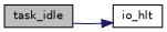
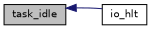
  digraph {
    rankdir=LR
    node [color=black fontname=Helvetica fontsize=10 shape=record style=filled]
    n1 [fillcolor=grey75 fontcolor=black height=0.2 label=task_idle width=0.4]
    n2 [fillcolor=white height=0.2 label=io_hlt width=0.4]
-   n1 -> n2 [color=midnightblue fontname=Helvetica fontsize=10 labelfontname=Helvetica labelfontsize=10 style=solid]
+   n2 -> n1 [color=midnightblue fontname=Helvetica fontsize=10 labelfontname=Helvetica labelfontsize=10 style=solid]
  }
